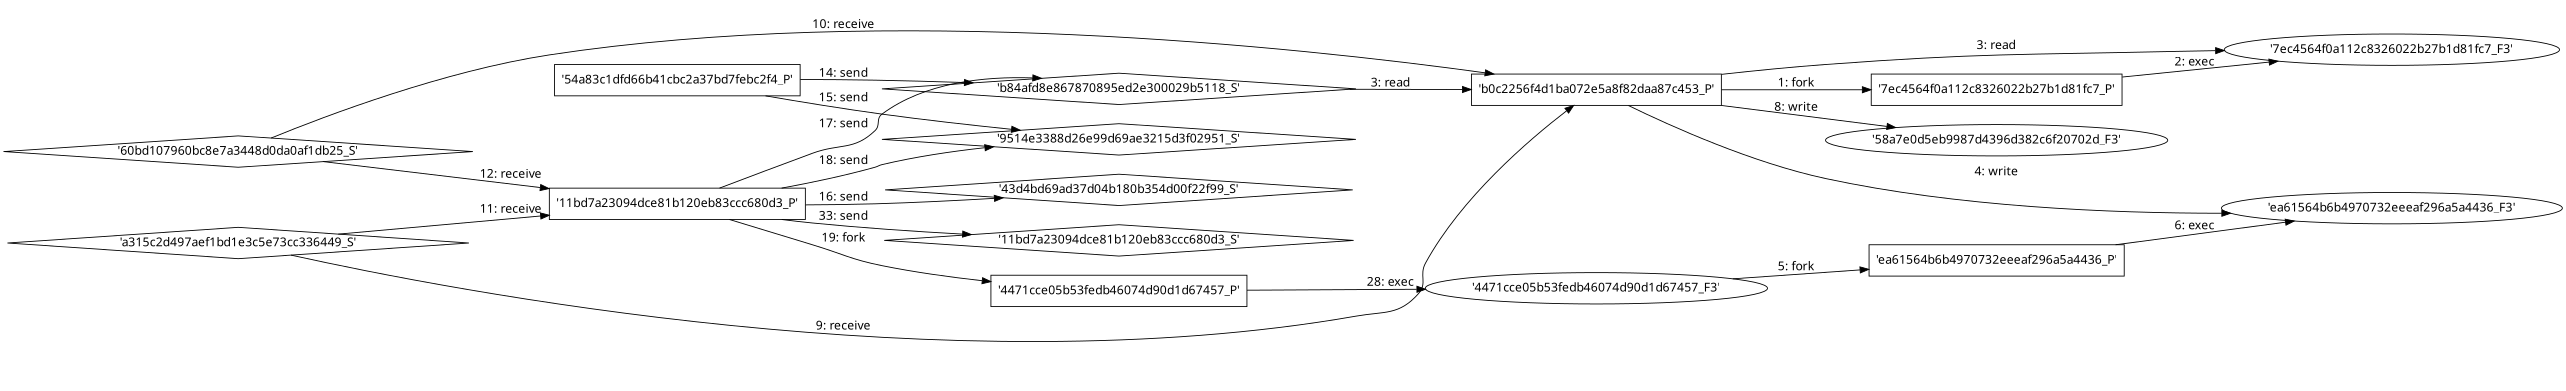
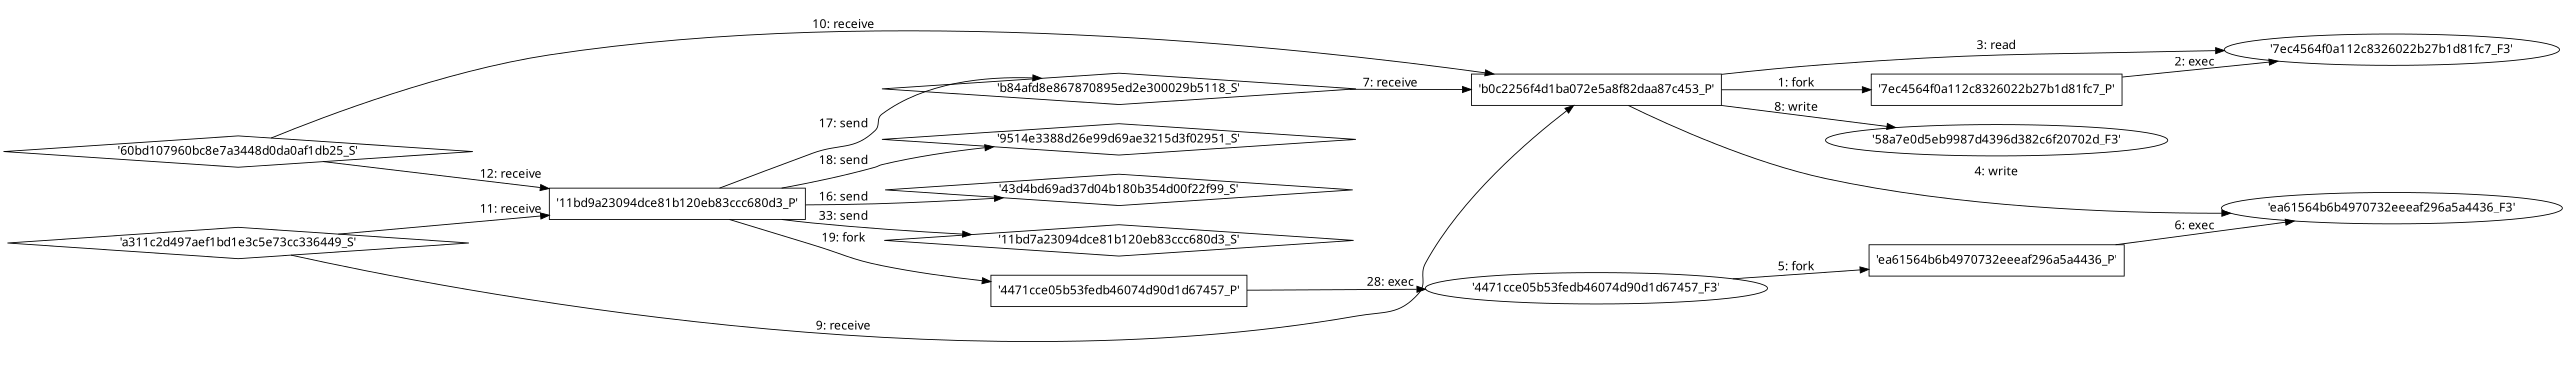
  digraph {
    engine=neato
    fixedsize=false
    fontname="Noto Sans"
    fontsize=10
    nodesep=0.3
    rankdir=LR
    ranksep=0
    splines=true
    node [fontname="Noto Sans" node_type=Process shape=box]
    edge [fontname="Noto Sans"]
    "'b0c2256f4d1ba072e5a8f82daa87c453_P'"
    "'7ec4564f0a112c8326022b27b1d81fc7_P'"
    "'7ec4564f0a112c8326022b27b1d81fc7_F3'" [node_type=file shape=ellipse]
    "'ea61564b6b4970732eeeaf296a5a4436_F3'" [node_type=File shape=ellipse]
    "'58a7e0d5eb9987d4396d382c6f20702d_F3'" [node_type=file shape=ellipse]
    "'ea61564b6b4970732eeeaf296a5a4436_P'"
    "'b84afd8e867870895ed2e300029b5118_S'" [node_type=Socket shape=diamond]
-   "'a311c2d497aef1bd1e3c5e73cc336449_S'" [node_type=Socket shape=diamond label="'a315c2d497aef1bd1e3c5e73cc336449_S'"]
-   "'11bd7a23094dce81b120eb83ccc680d3_P'"
+   "'a311c2d497aef1bd1e3c5e73cc336449_S'" [node_type=Socket shape=diamond]
+   "'11bd7a23094dce81b120eb83ccc680d3_P'" [label="'11bd9a23094dce81b120eb83ccc680d3_P'"]
    "'11bd7a23094dce81b120eb83ccc680d3_S'" [node_type=Socket shape=diamond]
    "'9514e3388d26e99d69ae3215d3f02951_S'" [node_type=Socket shape=diamond]
    "'43d4bd69ad37d04b180b354d00f22f99_S'" [node_type=Socket shape=diamond]
    "'4471cce05b53fedb46074d90d1d67457_P'"
    "'60bd107960bc8e7a3448d0da0af1db25_S'" [node_type=Socket shape=diamond]
    "'4471cce05b53fedb46074d90d1d67457_F3'" [node_type=File shape=ellipse]
-   "'54a83c1dfd66b41cbc2a37bd7febc2f4_P'"
    "'b0c2256f4d1ba072e5a8f82daa87c453_P'" -> "'7ec4564f0a112c8326022b27b1d81fc7_P'" [label="1: fork"]
    "'b0c2256f4d1ba072e5a8f82daa87c453_P'" -> "'7ec4564f0a112c8326022b27b1d81fc7_F3'" [label="3: read"]
    "'b0c2256f4d1ba072e5a8f82daa87c453_P'" -> "'ea61564b6b4970732eeeaf296a5a4436_F3'" [label="4: write"]
    "'b0c2256f4d1ba072e5a8f82daa87c453_P'" -> "'58a7e0d5eb9987d4396d382c6f20702d_F3'" [label="8: write"]
    "'7ec4564f0a112c8326022b27b1d81fc7_P'" -> "'7ec4564f0a112c8326022b27b1d81fc7_F3'" [label="2: exec"]
    "'ea61564b6b4970732eeeaf296a5a4436_P'" -> "'ea61564b6b4970732eeeaf296a5a4436_F3'" [label="6: exec"]
-   "'b84afd8e867870895ed2e300029b5118_S'" -> "'b0c2256f4d1ba072e5a8f82daa87c453_P'" [label="3: read"]
+   "'b84afd8e867870895ed2e300029b5118_S'" -> "'b0c2256f4d1ba072e5a8f82daa87c453_P'" [label="7: receive"]
    "'a311c2d497aef1bd1e3c5e73cc336449_S'" -> "'b0c2256f4d1ba072e5a8f82daa87c453_P'" [label="9: receive"]
    "'a311c2d497aef1bd1e3c5e73cc336449_S'" -> "'11bd7a23094dce81b120eb83ccc680d3_P'" [label="11: receive"]
    "'11bd7a23094dce81b120eb83ccc680d3_P'" -> "'b84afd8e867870895ed2e300029b5118_S'" [label="17: send"]
    "'11bd7a23094dce81b120eb83ccc680d3_P'" -> "'11bd7a23094dce81b120eb83ccc680d3_S'" [label="33: send"]
    "'11bd7a23094dce81b120eb83ccc680d3_P'" -> "'9514e3388d26e99d69ae3215d3f02951_S'" [label="18: send"]
    "'11bd7a23094dce81b120eb83ccc680d3_P'" -> "'43d4bd69ad37d04b180b354d00f22f99_S'" [label="16: send"]
    "'11bd7a23094dce81b120eb83ccc680d3_P'" -> "'4471cce05b53fedb46074d90d1d67457_P'" [label="19: fork"]
    "'4471cce05b53fedb46074d90d1d67457_P'" -> "'4471cce05b53fedb46074d90d1d67457_F3'" [label="28: exec"]
    "'60bd107960bc8e7a3448d0da0af1db25_S'" -> "'b0c2256f4d1ba072e5a8f82daa87c453_P'" [label="10: receive"]
    "'60bd107960bc8e7a3448d0da0af1db25_S'" -> "'11bd7a23094dce81b120eb83ccc680d3_P'" [label="12: receive"]
    "'4471cce05b53fedb46074d90d1d67457_F3'" -> "'ea61564b6b4970732eeeaf296a5a4436_P'" [label="5: fork"]
-   "'54a83c1dfd66b41cbc2a37bd7febc2f4_P'" -> "'b84afd8e867870895ed2e300029b5118_S'" [label="14: send"]
-   "'54a83c1dfd66b41cbc2a37bd7febc2f4_P'" -> "'9514e3388d26e99d69ae3215d3f02951_S'" [label="15: send"]
  }
